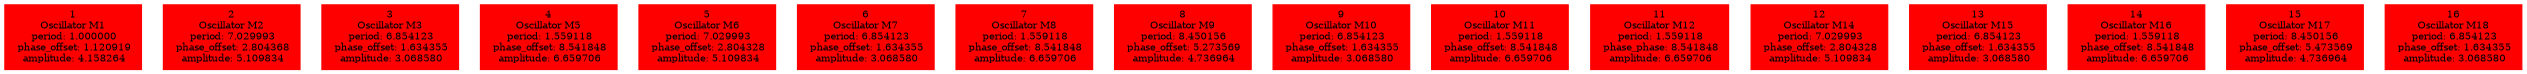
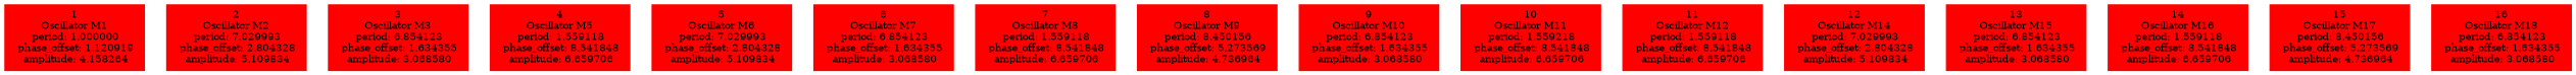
  digraph {
    forcelabels=true
    node [color=red fontsize=8 shape=box style=filled]
    n1 [label=<1<BR />Oscillator M1<BR /> period: 1.000000<BR /> phase_offset: 1.120919<BR /> amplitude: 4.158264>]
-   n2 [label=<2<BR />Oscillator M2<BR /> period: 7.029993<BR /> phase_offset: 2.804368<BR /> amplitude: 5.109834>]
+   n2 [label=<2<BR />Oscillator M2<BR /> period: 7.029993<BR /> phase_offset: 2.804328<BR /> amplitude: 5.109834>]
    n3 [label=<3<BR />Oscillator M3<BR /> period: 6.854123<BR /> phase_offset: 1.634355<BR /> amplitude: 3.068580>]
    n4 [label=<4<BR />Oscillator M5<BR /> period: 1.559118<BR /> phase_offset: 8.541848<BR /> amplitude: 6.659706>]
    n5 [label=<5<BR />Oscillator M6<BR /> period: 7.029993<BR /> phase_offset: 2.804328<BR /> amplitude: 5.109834>]
    n6 [label=<6<BR />Oscillator M7<BR /> period: 6.854123<BR /> phase_offset: 1.634355<BR /> amplitude: 3.068580>]
    n7 [label=<7<BR />Oscillator M8<BR /> period: 1.559118<BR /> phase_offset: 8.541848<BR /> amplitude: 6.659706>]
    n8 [label=<8<BR />Oscillator M9<BR /> period: 8.450156<BR /> phase_offset: 5.273569<BR /> amplitude: 4.736964>]
    n9 [label=<9<BR />Oscillator M10<BR /> period: 6.854123<BR /> phase_offset: 1.634355<BR /> amplitude: 3.068580>]
-   n10 [label=<10<BR />Oscillator M11<BR /> period: 1.559118<BR /> phase_offset: 8.541848<BR /> amplitude: 6.659706>]
-   n11 [label=<11<BR />Oscillator M12<BR /> period: 1.559118<BR /> phase_phase: 8.541848<BR /> amplitude: 6.659706>]
+   n10 [label=<10<BR />Oscillator M11<BR /> period: 1.559218<BR /> phase_offset: 8.541848<BR /> amplitude: 6.659706>]
+   n11 [label=<11<BR />Oscillator M12<BR /> period: 1.559118<BR /> phase_offset: 8.541848<BR /> amplitude: 6.659706>]
    n12 [label=<12<BR />Oscillator M14<BR /> period: 7.029993<BR /> phase_offset: 2.804328<BR /> amplitude: 5.109834>]
    n13 [label=<13<BR />Oscillator M15<BR /> period: 6.854123<BR /> phase_offset: 1.634355<BR /> amplitude: 3.068580>]
    n14 [label=<14<BR />Oscillator M16<BR /> period: 1.559118<BR /> phase_offset: 8.541848<BR /> amplitude: 6.659706>]
-   n15 [label=<15<BR />Oscillator M17<BR /> period: 8.450156<BR /> phase_offset: 5.473569<BR /> amplitude: 4.736964>]
+   n15 [label=<15<BR />Oscillator M17<BR /> period: 8.450156<BR /> phase_offset: 5.273569<BR /> amplitude: 4.736964>]
    n16 [label=<16<BR />Oscillator M18<BR /> period: 6.854123<BR /> phase_offset: 1.634355<BR /> amplitude: 3.068580>]
  }
